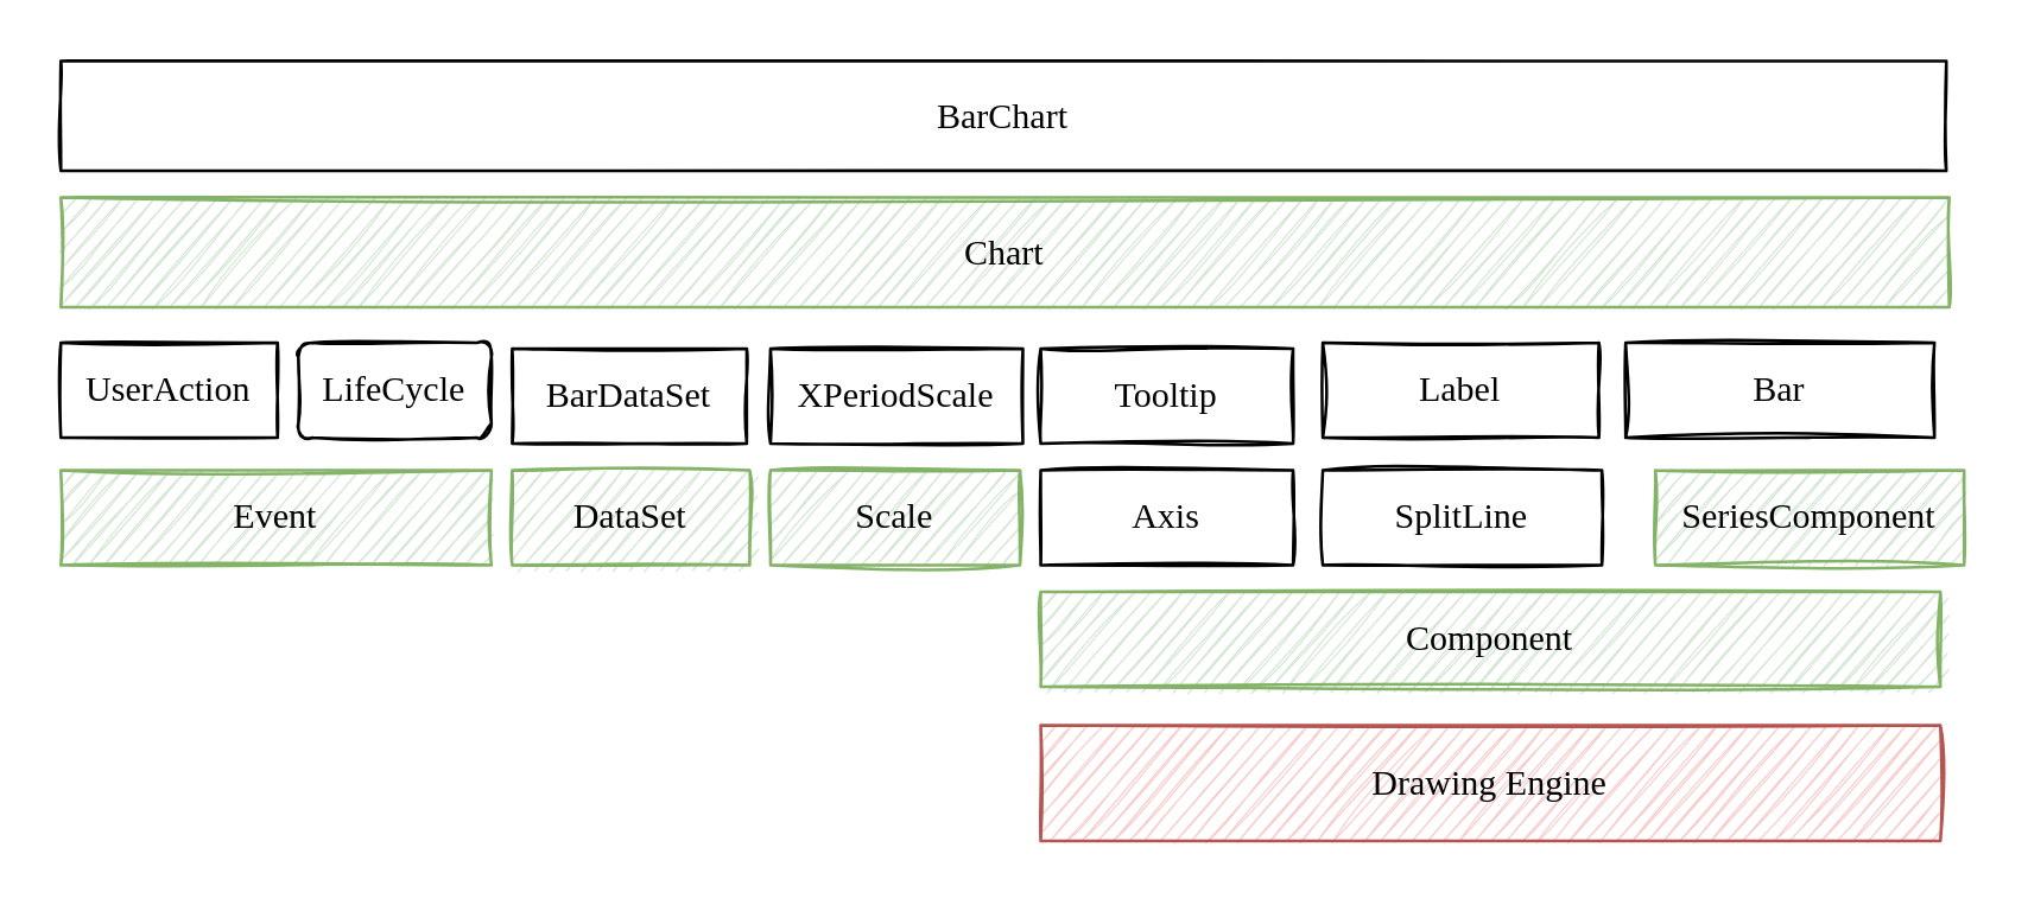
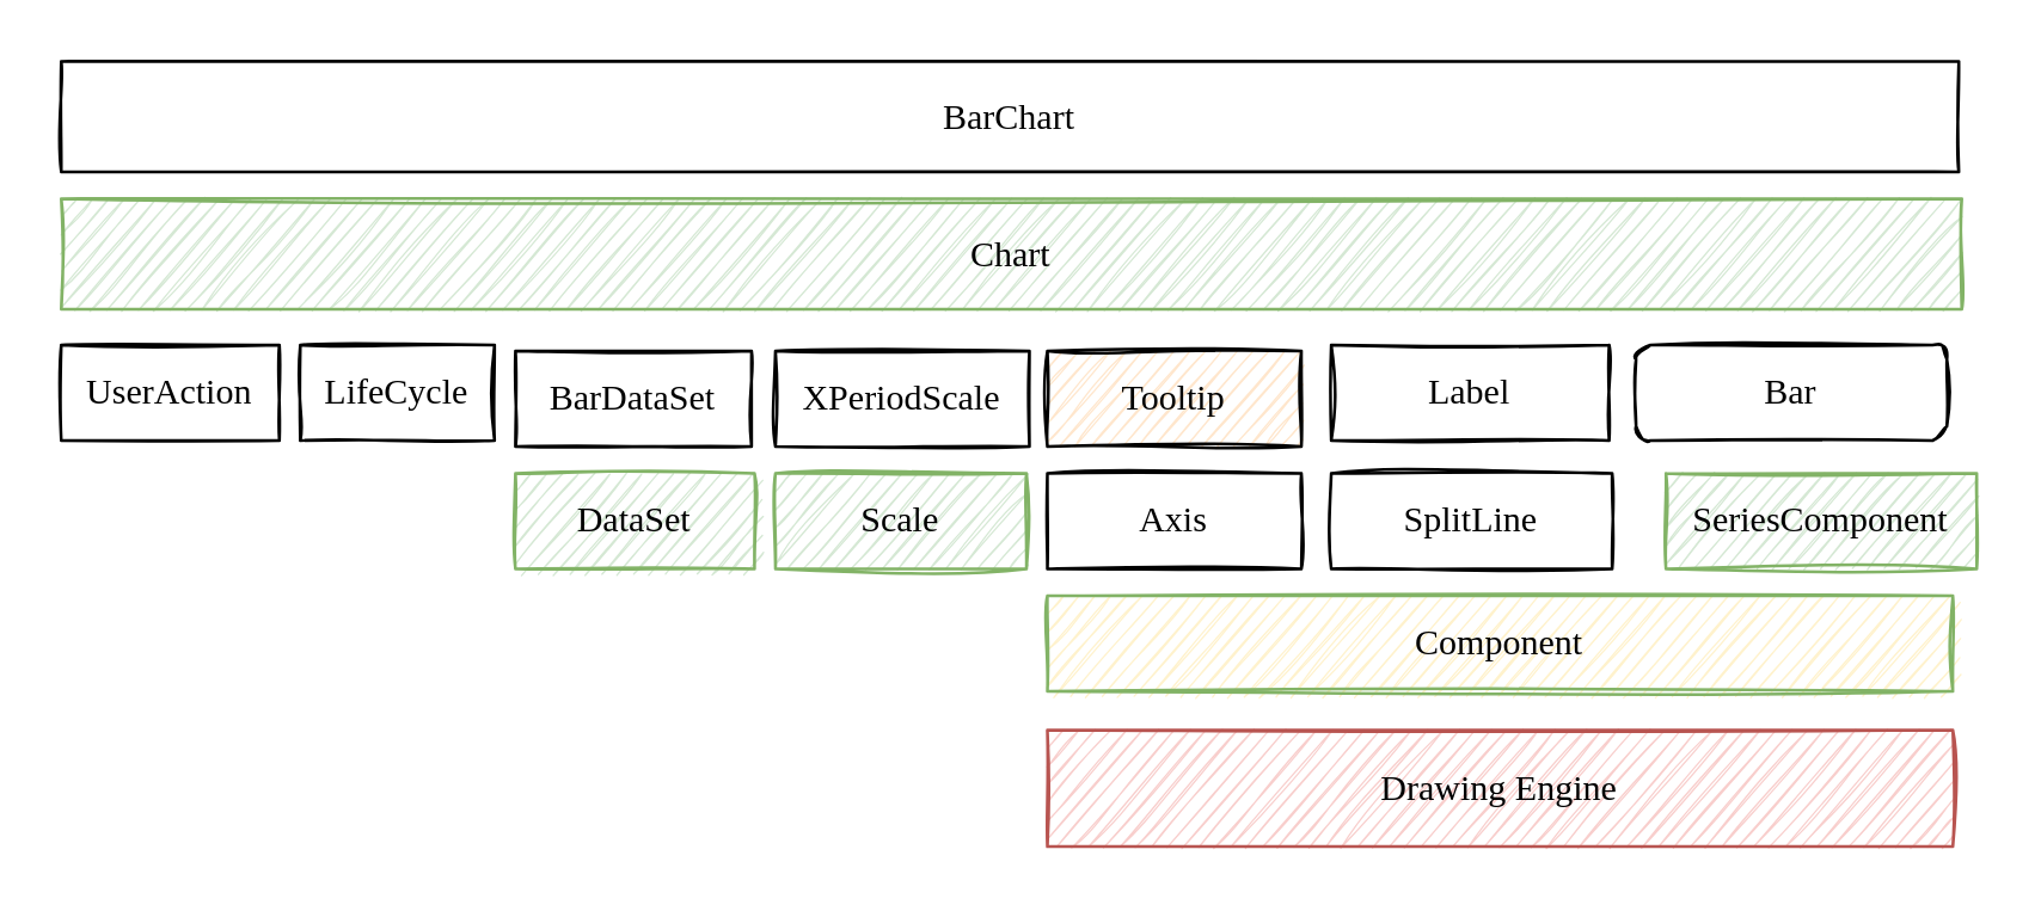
  <mxCell id="0" />
  <mxCell id="1" parent="0" />
  <mxCell id="2" value="BarChart" style="rounded=0;whiteSpace=wrap;html=1;sketch=1;fontFamily=Comic Sans MS;" vertex="1" parent="1"><mxGeometry x="20" y="20" width="635" height="37" as="geometry" /></mxCell>
- <mxCell id="3" value="Event" style="rounded=0;whiteSpace=wrap;html=1;sketch=1;glass=0;fontFamily=Comic Sans MS;fillColor=#d5e8d4;strokeColor=#82b366;" vertex="1" parent="1"><mxGeometry x="20" y="158" width="145" height="32" as="geometry" /></mxCell>
  <mxCell id="4" value="UserAction" style="rounded=0;whiteSpace=wrap;html=1;sketch=1;glass=0;fontFamily=Comic Sans MS;" vertex="1" parent="1"><mxGeometry x="20" y="115" width="73" height="32" as="geometry" /></mxCell>
- <mxCell id="5" value="LifeCycle" style="whiteSpace=wrap;html=1;sketch=1;glass=0;fontFamily=Comic Sans MS;rounded=1;" vertex="1" parent="1"><mxGeometry x="100" y="115" width="65" height="32" as="geometry" /></mxCell>
+ <mxCell id="5" value="LifeCycle" style="rounded=0;whiteSpace=wrap;html=1;sketch=1;glass=0;fontFamily=Comic Sans MS;" vertex="1" parent="1"><mxGeometry x="100" y="115" width="65" height="32" as="geometry" /></mxCell>
  <mxCell id="6" value="Chart" style="rounded=0;whiteSpace=wrap;html=1;sketch=1;glass=0;fontFamily=Comic Sans MS;fillColor=#d5e8d4;strokeColor=#82b366;" vertex="1" parent="1"><mxGeometry x="20" y="66" width="636" height="37" as="geometry" /></mxCell>
  <mxCell id="7" value="DataSet" style="rounded=0;whiteSpace=wrap;html=1;sketch=1;glass=0;fontFamily=Comic Sans MS;fillColor=#d5e8d4;strokeColor=#82b366;" vertex="1" parent="1"><mxGeometry x="172" y="158" width="80" height="32" as="geometry" /></mxCell>
  <mxCell id="8" value="BarDataSet" style="rounded=0;whiteSpace=wrap;html=1;sketch=1;glass=0;fontFamily=Comic Sans MS;" vertex="1" parent="1"><mxGeometry x="172" y="117" width="79" height="32" as="geometry" /></mxCell>
  <mxCell id="9" value="Scale" style="rounded=0;whiteSpace=wrap;html=1;sketch=1;glass=0;fontFamily=Comic Sans MS;fillColor=#d5e8d4;strokeColor=#82b366;" vertex="1" parent="1"><mxGeometry x="259" y="158" width="84" height="32" as="geometry" /></mxCell>
  <mxCell id="10" value="XPeriodScale" style="rounded=0;whiteSpace=wrap;html=1;sketch=1;glass=0;fontFamily=Comic Sans MS;" vertex="1" parent="1"><mxGeometry x="259" y="117" width="85" height="32" as="geometry" /></mxCell>
- <mxCell id="11" value="Component" style="rounded=0;whiteSpace=wrap;html=1;sketch=1;glass=0;fontFamily=Comic Sans MS;fillColor=#d5e8d4;strokeColor=#82b366;" vertex="1" parent="1"><mxGeometry x="350" y="199" width="303" height="32" as="geometry" /></mxCell>
+ <mxCell id="11" value="Component" style="rounded=0;whiteSpace=wrap;html=1;sketch=1;glass=0;fontFamily=Comic Sans MS;fillColor=#fff2cc;strokeColor=#82b366;" vertex="1" parent="1"><mxGeometry x="350" y="199" width="303" height="32" as="geometry" /></mxCell>
  <mxCell id="12" value="SeriesComponent" style="rounded=0;whiteSpace=wrap;html=1;sketch=1;glass=0;fontFamily=Comic Sans MS;fillColor=#d5e8d4;strokeColor=#82b366;" vertex="1" parent="1"><mxGeometry x="557" y="158" width="104" height="32" as="geometry" /></mxCell>
- <mxCell id="13" value="Bar" style="rounded=0;whiteSpace=wrap;html=1;sketch=1;glass=0;fontFamily=Comic Sans MS;" vertex="1" parent="1"><mxGeometry x="547" y="115" width="104" height="32" as="geometry" /></mxCell>
+ <mxCell id="13" value="Bar" style="whiteSpace=wrap;html=1;sketch=1;glass=0;fontFamily=Comic Sans MS;rounded=1;" vertex="1" parent="1"><mxGeometry x="547" y="115" width="104" height="32" as="geometry" /></mxCell>
  <mxCell id="14" value="Axis" style="rounded=0;whiteSpace=wrap;html=1;sketch=1;glass=0;fontFamily=Comic Sans MS;" vertex="1" parent="1"><mxGeometry x="350" y="158" width="85" height="32" as="geometry" /></mxCell>
- <mxCell id="15" value="Tooltip" style="rounded=0;whiteSpace=wrap;html=1;sketch=1;glass=0;fontFamily=Comic Sans MS;" vertex="1" parent="1"><mxGeometry x="350" y="117" width="85" height="32" as="geometry" /></mxCell>
+ <mxCell id="15" value="Tooltip" style="rounded=0;whiteSpace=wrap;html=1;sketch=1;glass=0;fontFamily=Comic Sans MS;fillColor=#ffe6cc;" vertex="1" parent="1"><mxGeometry x="350" y="117" width="85" height="32" as="geometry" /></mxCell>
  <mxCell id="16" value="Label" style="rounded=0;whiteSpace=wrap;html=1;sketch=1;glass=0;fontFamily=Comic Sans MS;" vertex="1" parent="1"><mxGeometry x="445" y="115" width="93" height="32" as="geometry" /></mxCell>
  <mxCell id="17" value="Drawing Engine" style="rounded=0;whiteSpace=wrap;html=1;glass=0;sketch=1;fontFamily=Comic Sans MS;fillColor=#f8cecc;strokeColor=#b85450;" vertex="1" parent="1"><mxGeometry x="350" y="244" width="303" height="39" as="geometry" /></mxCell>
  <mxCell id="18" value="SplitLine" style="rounded=0;whiteSpace=wrap;html=1;sketch=1;glass=0;fontFamily=Comic Sans MS;" vertex="1" parent="1"><mxGeometry x="445" y="158" width="94" height="32" as="geometry" /></mxCell>
